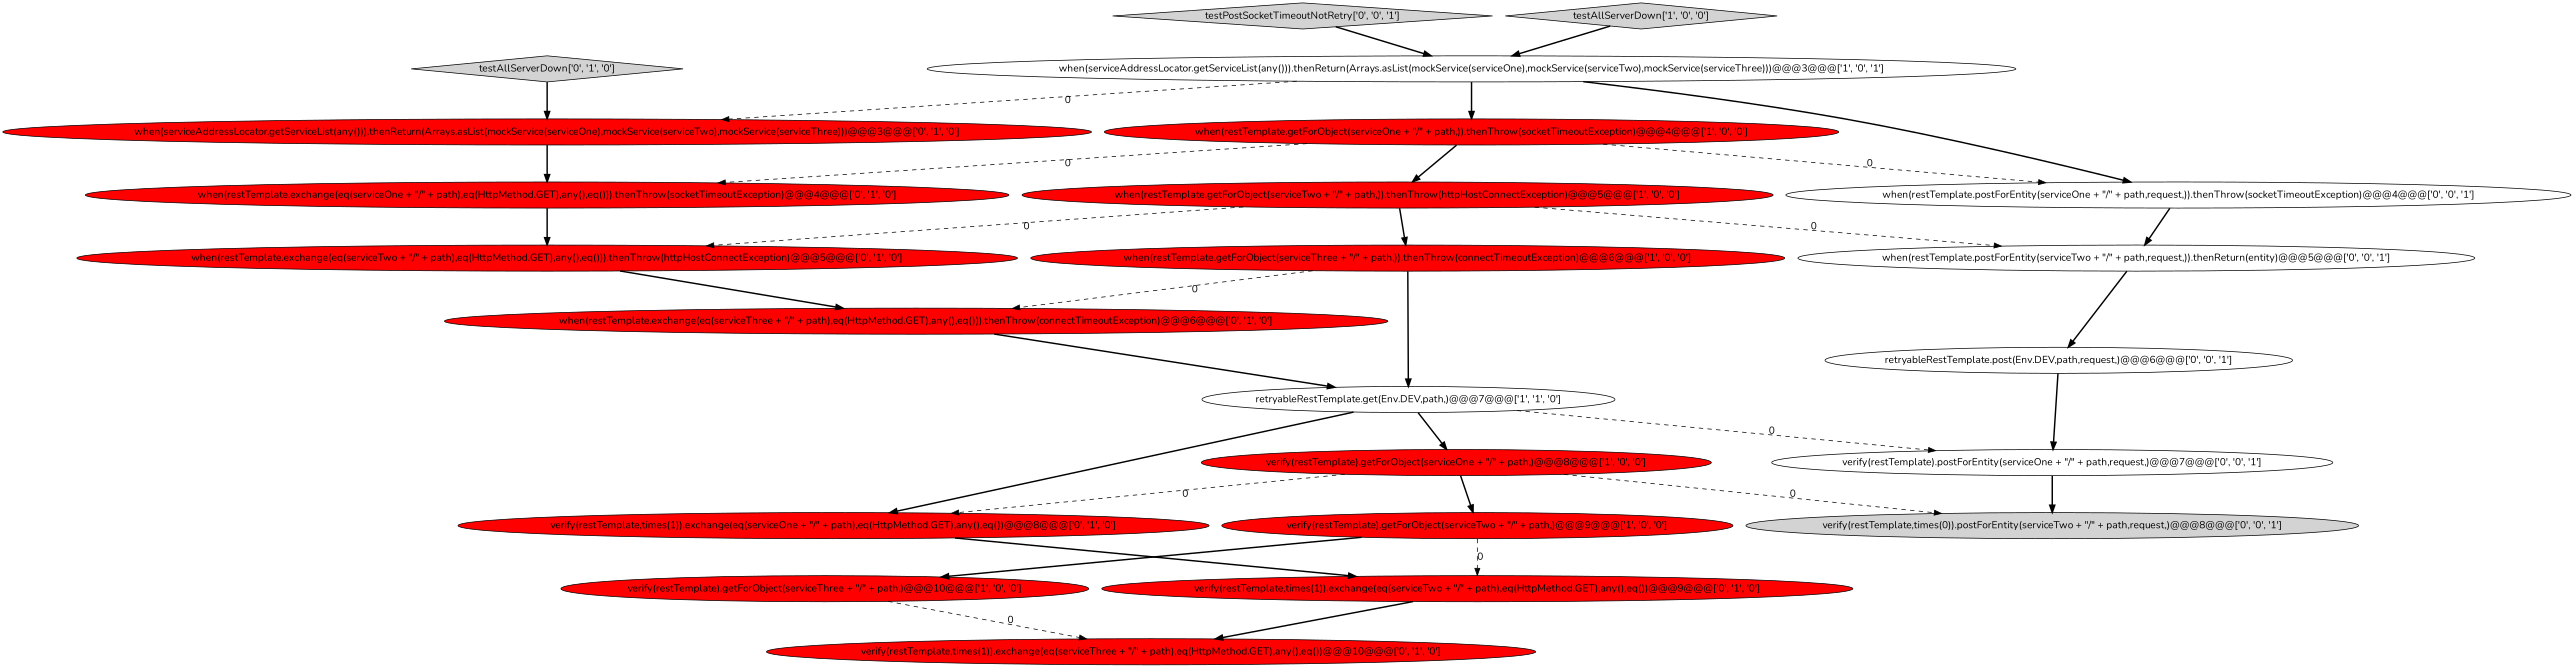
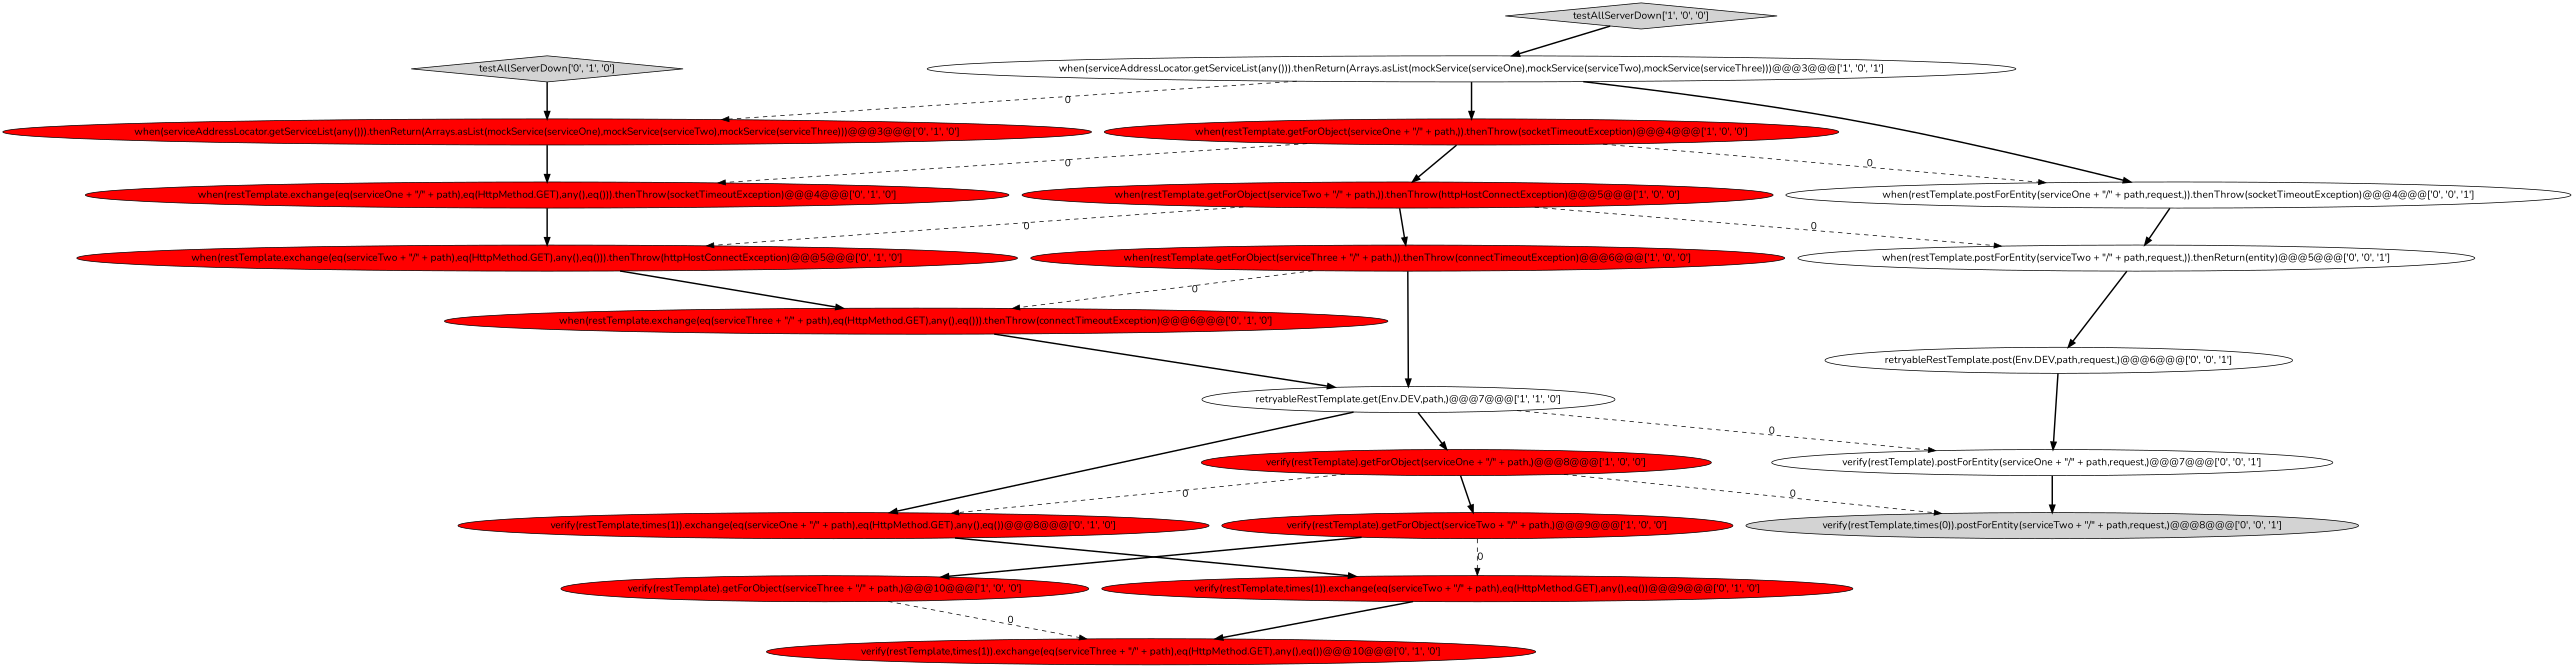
  digraph {
    fontname=Nunito
    node [fillcolor=red shape=ellipse style=filled fontname=Nunito]
    edge [style=bold fontname=Nunito]
    n1 [label="verify(restTemplate).getForObject(serviceThree + \"/\" + path,)@@@10@@@['1', '0', '0']"]
    n2 [label="verify(restTemplate,times(1)).exchange(eq(serviceThree + \"/\" + path),eq(HttpMethod.GET),any(),eq())@@@10@@@['0', '1', '0']"]
    n3 [label="verify(restTemplate).getForObject(serviceTwo + \"/\" + path,)@@@9@@@['1', '0', '0']"]
    n4 [label="verify(restTemplate,times(1)).exchange(eq(serviceTwo + \"/\" + path),eq(HttpMethod.GET),any(),eq())@@@9@@@['0', '1', '0']"]
    n5 [fillcolor=white label="when(restTemplate.postForEntity(serviceOne + \"/\" + path,request,)).thenThrow(socketTimeoutException)@@@4@@@['0', '0', '1']"]
    n6 [fillcolor=white label="when(restTemplate.postForEntity(serviceTwo + \"/\" + path,request,)).thenReturn(entity)@@@5@@@['0', '0', '1']"]
    n7 [fillcolor=white label="retryableRestTemplate.post(Env.DEV,path,request,)@@@6@@@['0', '0', '1']"]
    n8 [fillcolor=white label="verify(restTemplate).postForEntity(serviceOne + \"/\" + path,request,)@@@7@@@['0', '0', '1']"]
-   n9 [fillcolor=lightgray label="testPostSocketTimeoutNotRetry['0', '0', '1']" shape=diamond]
    n10 [fillcolor=white label="when(serviceAddressLocator.getServiceList(any())).thenReturn(Arrays.asList(mockService(serviceOne),mockService(serviceTwo),mockService(serviceThree)))@@@3@@@['1', '0', '1']"]
    n11 [label="when(restTemplate.getForObject(serviceOne + \"/\" + path,)).thenThrow(socketTimeoutException)@@@4@@@['1', '0', '0']"]
    n12 [label="when(restTemplate.getForObject(serviceTwo + \"/\" + path,)).thenThrow(httpHostConnectException)@@@5@@@['1', '0', '0']"]
    n13 [label="when(restTemplate.exchange(eq(serviceOne + \"/\" + path),eq(HttpMethod.GET),any(),eq())).thenThrow(socketTimeoutException)@@@4@@@['0', '1', '0']"]
    n14 [fillcolor=lightgray label="verify(restTemplate,times(0)).postForEntity(serviceTwo + \"/\" + path,request,)@@@8@@@['0', '0', '1']"]
    n15 [label="when(restTemplate.getForObject(serviceThree + \"/\" + path,)).thenThrow(connectTimeoutException)@@@6@@@['1', '0', '0']"]
    n16 [fillcolor=white label="retryableRestTemplate.get(Env.DEV,path,)@@@7@@@['1', '1', '0']"]
    n17 [label="when(restTemplate.exchange(eq(serviceThree + \"/\" + path),eq(HttpMethod.GET),any(),eq())).thenThrow(connectTimeoutException)@@@6@@@['0', '1', '0']"]
    n18 [label="when(restTemplate.exchange(eq(serviceTwo + \"/\" + path),eq(HttpMethod.GET),any(),eq())).thenThrow(httpHostConnectException)@@@5@@@['0', '1', '0']"]
    n19 [label="verify(restTemplate,times(1)).exchange(eq(serviceOne + \"/\" + path),eq(HttpMethod.GET),any(),eq())@@@8@@@['0', '1', '0']"]
    n20 [label="verify(restTemplate).getForObject(serviceOne + \"/\" + path,)@@@8@@@['1', '0', '0']"]
    n21 [label="when(serviceAddressLocator.getServiceList(any())).thenReturn(Arrays.asList(mockService(serviceOne),mockService(serviceTwo),mockService(serviceThree)))@@@3@@@['0', '1', '0']"]
    n22 [fillcolor=lightgray label="testAllServerDown['0', '1', '0']" shape=diamond]
    n23 [fillcolor=lightgray label="testAllServerDown['1', '0', '0']" shape=diamond]
    n1 -> n2 [label=0 style=dashed]
    n3 -> n1
    n3 -> n4 [label=0 style=dashed]
    n4 -> n2
    n5 -> n6
    n6 -> n7
    n7 -> n8
    n8 -> n14
-   n9 -> n10
    n10 -> n5
    n10 -> n11
    n10 -> n21 [label=0 style=dashed]
    n11 -> n5 [label=0 style=dashed]
    n11 -> n12
    n11 -> n13 [label=0 style=dashed]
    n12 -> n6 [label=0 style=dashed]
    n12 -> n15
    n12 -> n18 [label=0 style=dashed]
    n13 -> n18
    n15 -> n16
    n15 -> n17 [label=0 style=dashed]
    n16 -> n8 [label=0 style=dashed]
    n16 -> n19
    n16 -> n20
    n17 -> n16
    n18 -> n17
    n19 -> n4
    n20 -> n3
    n20 -> n14 [label=0 style=dashed]
    n20 -> n19 [label=0 style=dashed]
    n21 -> n13
    n22 -> n21
    n23 -> n10
  }
